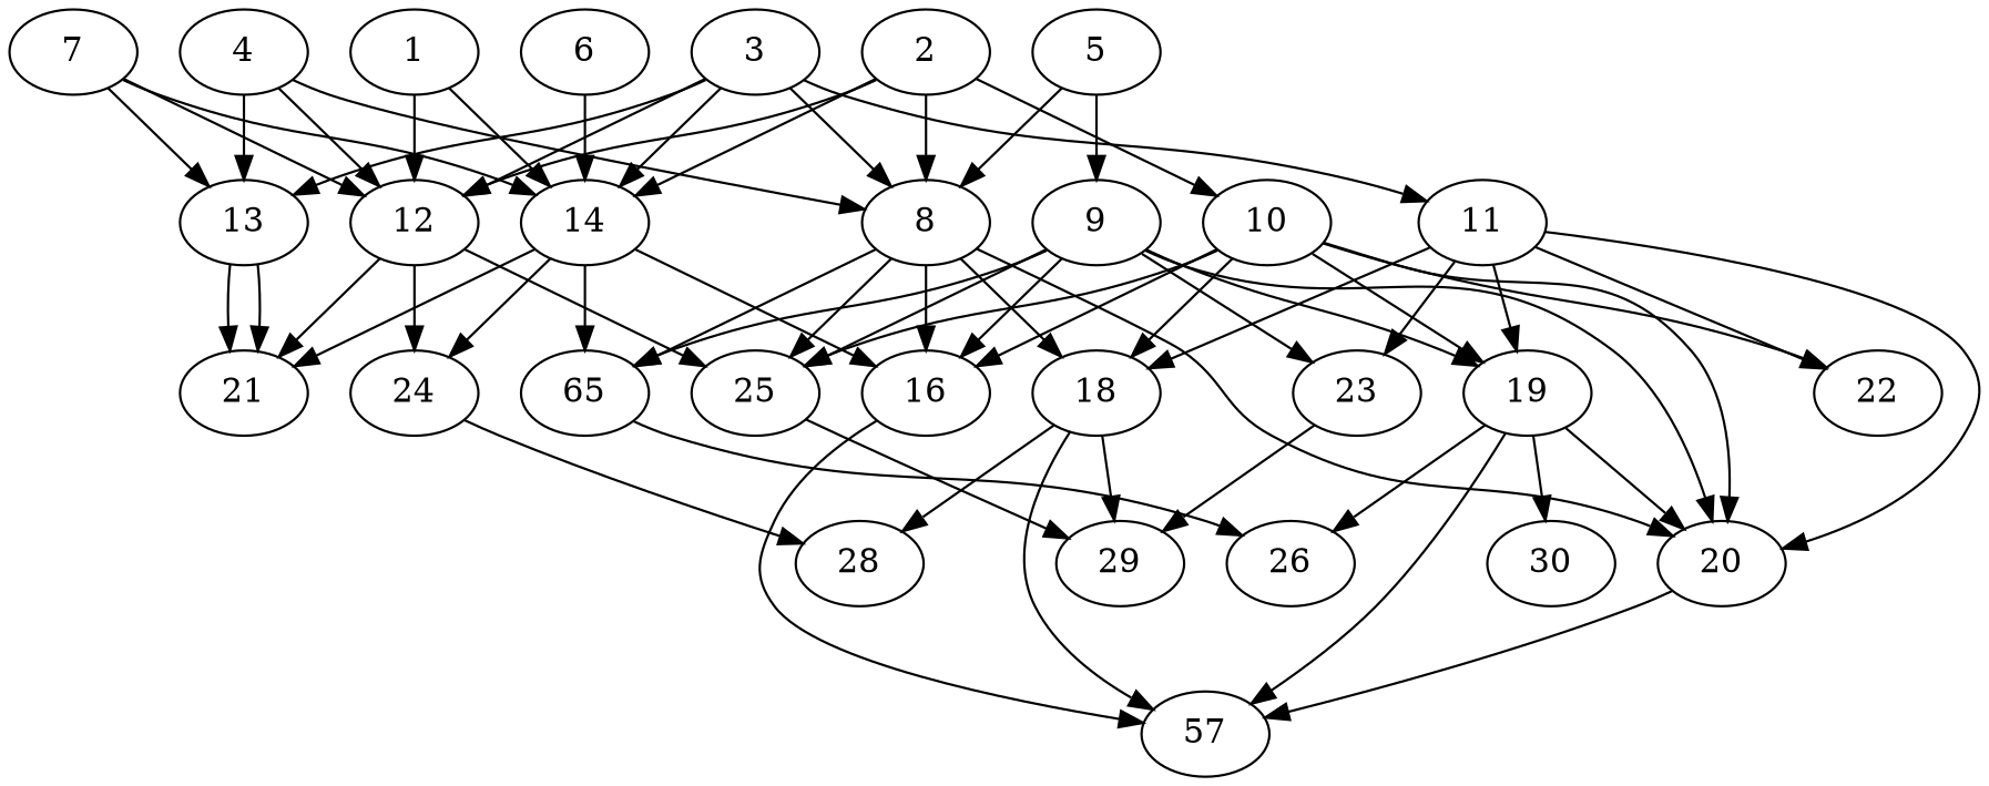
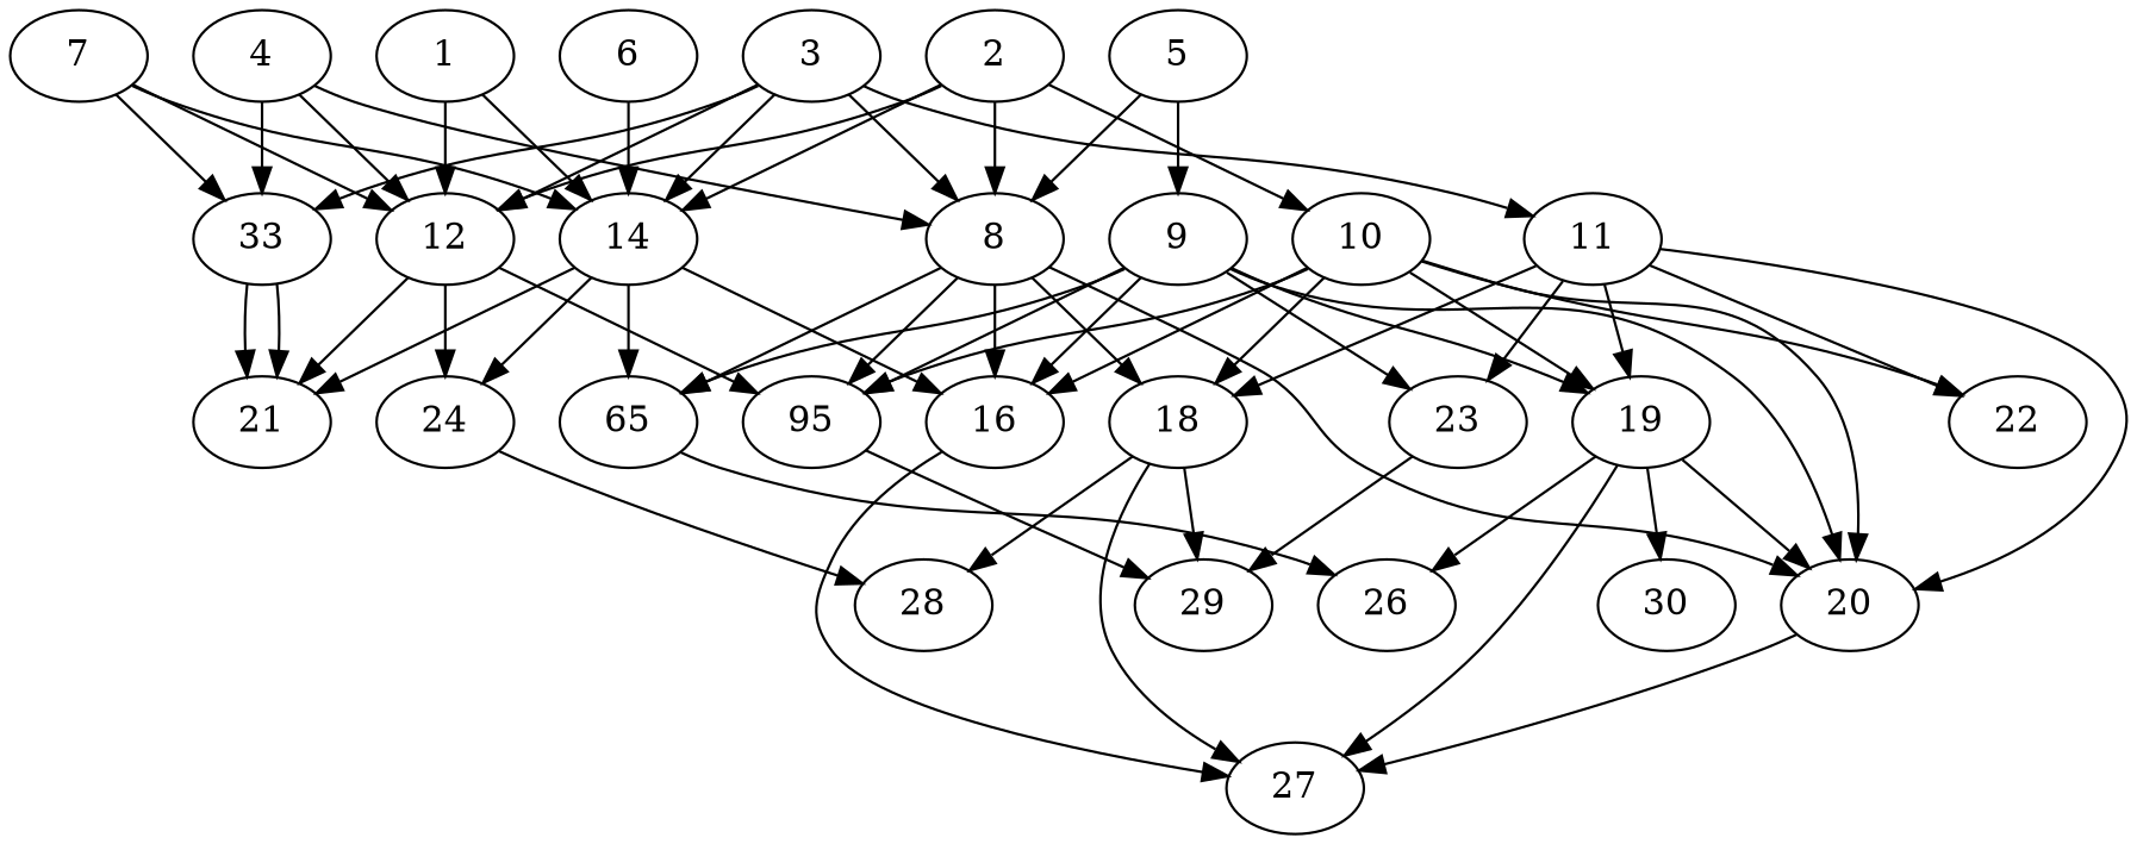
  digraph {
    node [alpha=0.13]
    1 [alpha=0.08 expect_size=26902528]
    12 [alpha=0.20 expect_size=30697472]
    14 [expect_size=8419328]
-   25 [alpha=0.09 expect_size=52135936]
+   25 [alpha=0.09 expect_size=52135936 label=95]
    21 [alpha=0.09 expect_size=38717440]
    24 [alpha=0.10 expect_size=20766720]
    n7 [alpha=0.20 expect_size=47932416 label=65]
    16 [alpha=0.11 expect_size=29111296]
    29 [alpha=0.01 expect_size=12964864]
    28 [alpha=0.17 expect_size=47044608]
    26 [expect_size=51587072]
-   27 [alpha=0.08 expect_size=29449216 label=57]
+   27 [alpha=0.08 expect_size=29449216]
    2 [alpha=0.17 expect_size=51494912]
    8 [alpha=0.04 expect_size=36771840]
    10 [alpha=0.07 expect_size=5645312]
    18 [alpha=0.06 expect_size=28110848]
    20 [alpha=0.07 expect_size=23126016]
    19 [alpha=0.14 expect_size=38285312]
    22 [alpha=0.11 expect_size=38729728]
    30 [alpha=0.05 expect_size=44823552]
    3 [expect_size=28676096]
    11 [alpha=0.00 expect_size=11997184]
-   13 [alpha=0.12 expect_size=24078336]
+   13 [alpha=0.12 expect_size=24078336 label=33]
    23 [alpha=0.02 expect_size=38626304]
    4 [alpha=0.17 expect_size=43723776]
    5 [alpha=0.12 expect_size=29784064]
    9 [alpha=0.14 expect_size=42025984]
    6 [alpha=0.07 expect_size=18915328]
    7 [expect_size=30872576]
    1 -> 12
    1 -> 14
    12 -> 25
    12 -> 21
    12 -> 24
    14 -> 21
    14 -> 24
    14 -> n7
    14 -> 16
    25 -> 29
    24 -> 28
    n7 -> 26
    16 -> 27
    2 -> 12
    2 -> 14
    2 -> 8
    2 -> 10
    8 -> 25
    8 -> n7
    8 -> 16
    8 -> 18
    8 -> 20
    10 -> 25
    10 -> 16
    10 -> 18
    10 -> 20
    10 -> 19
    10 -> 22
    18 -> 29
    18 -> 28
    18 -> 27
    20 -> 27
    19 -> 26
    19 -> 27
    19 -> 20
    19 -> 30
    3 -> 12
    3 -> 14
    3 -> 8
    3 -> 11
    3 -> 13
    11 -> 18
    11 -> 20
    11 -> 19
    11 -> 22
    11 -> 23
    13 -> 21
    13 -> 21
    23 -> 29
    4 -> 12
    4 -> 8
    4 -> 13
    5 -> 8
    5 -> 9
    9 -> 25
    9 -> n7
    9 -> 16
    9 -> 20
    9 -> 19
    9 -> 23
    6 -> 14
    7 -> 12
    7 -> 14
    7 -> 13
  }
